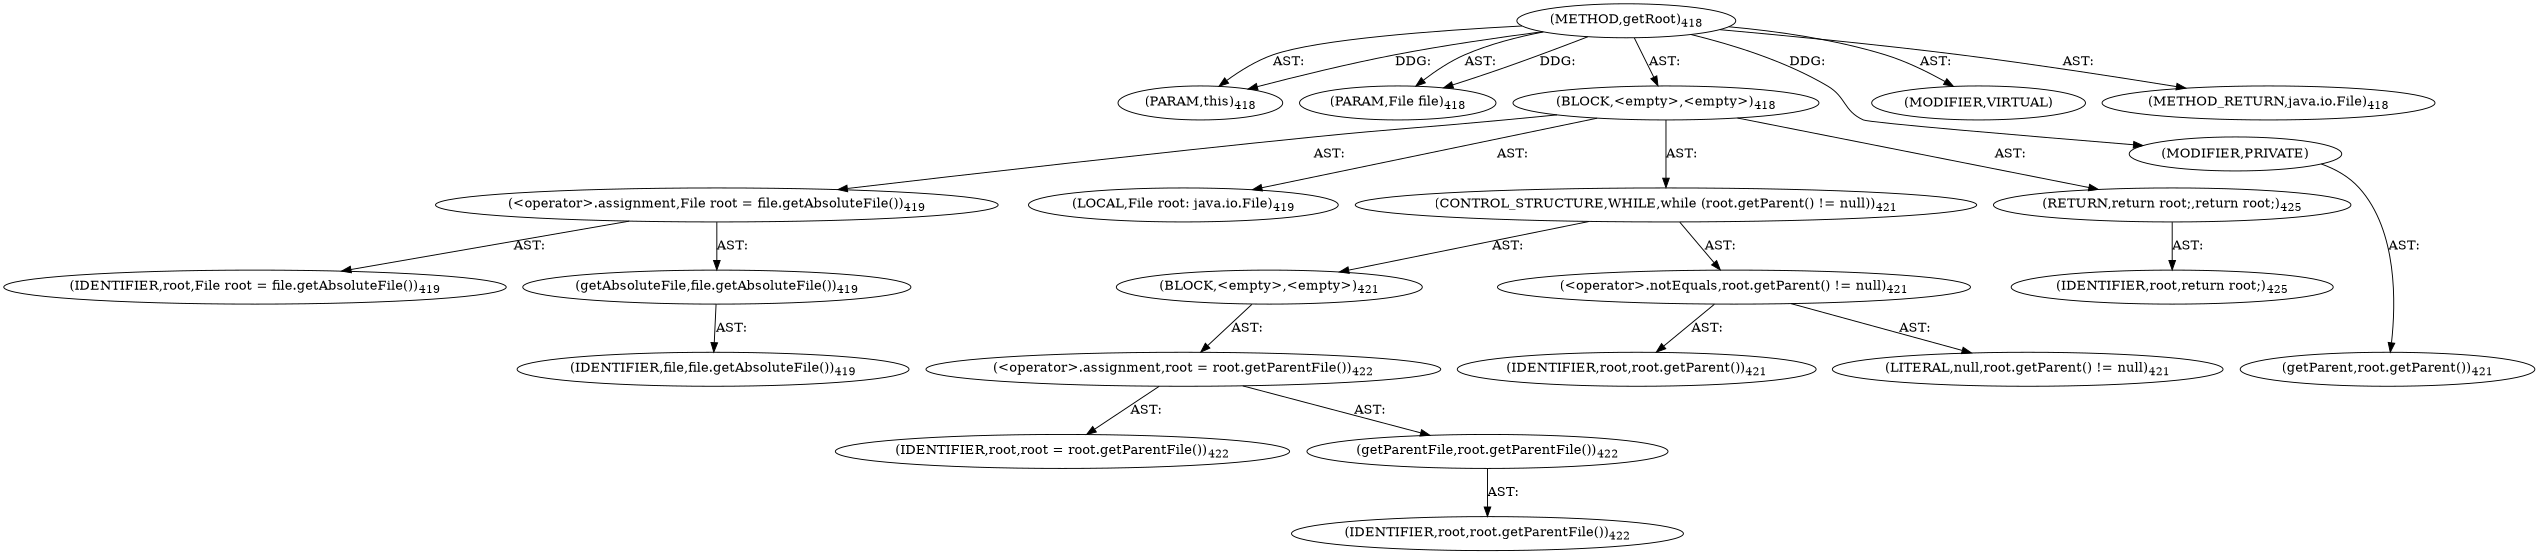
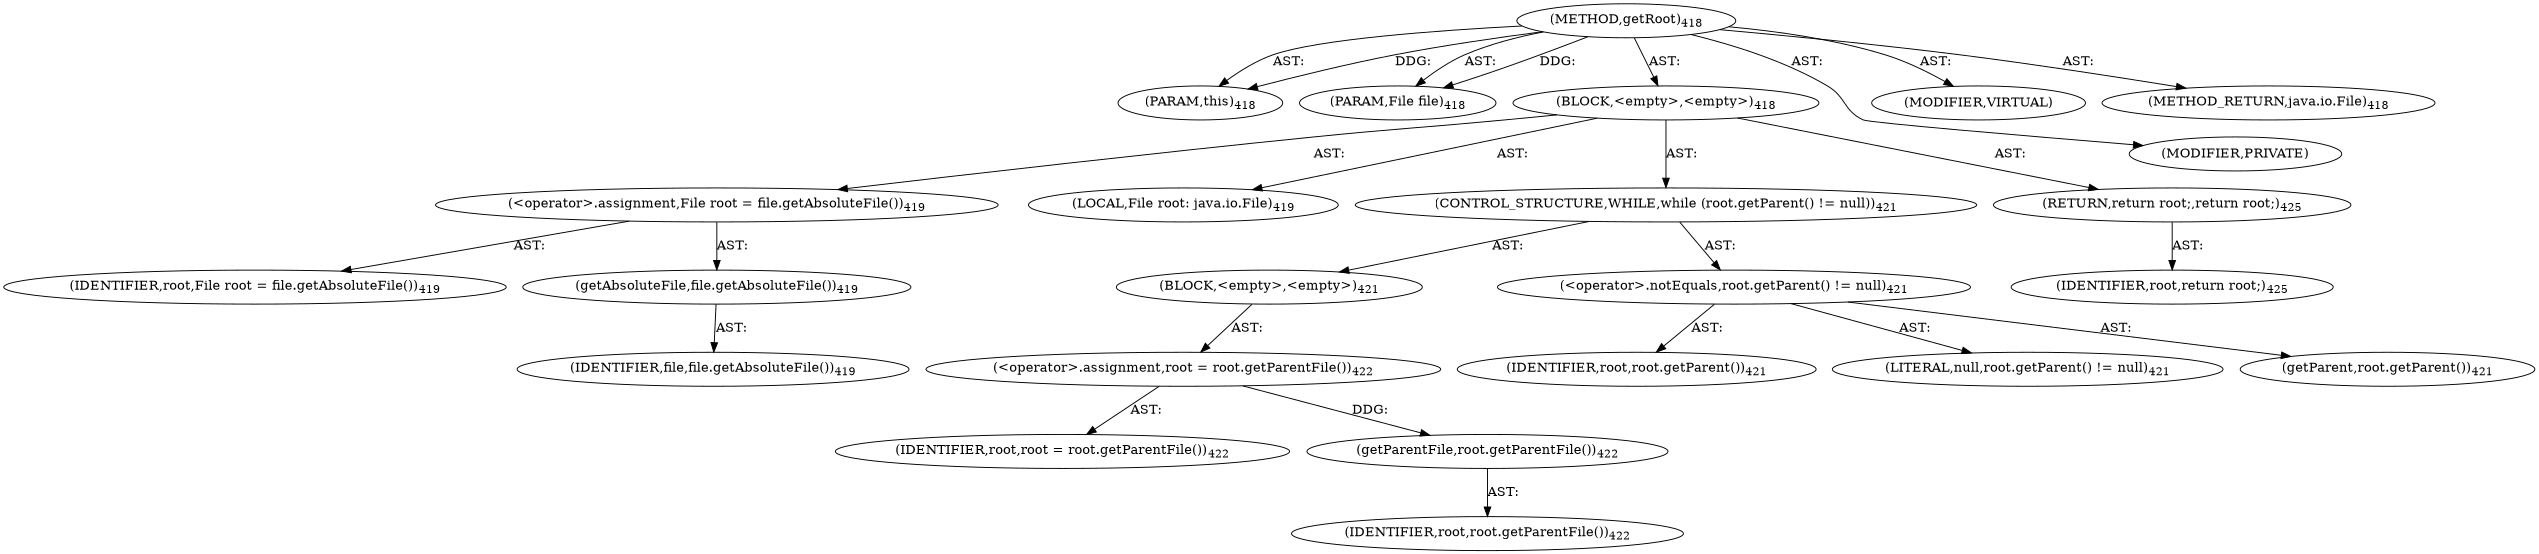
  digraph {
    n1 [label=<(METHOD,getRoot)<SUB>418</SUB>>]
    n2 [label=<(PARAM,this)<SUB>418</SUB>>]
    n3 [label=<(PARAM,File file)<SUB>418</SUB>>]
    n4 [label=<(BLOCK,&lt;empty&gt;,&lt;empty&gt;)<SUB>418</SUB>>]
    n5 [label=<(MODIFIER,PRIVATE)>]
    n6 [label=<(MODIFIER,VIRTUAL)>]
    n7 [label=<(METHOD_RETURN,java.io.File)<SUB>418</SUB>>]
    n8 [label=<(LOCAL,File root: java.io.File)<SUB>419</SUB>>]
    n9 [label=<(&lt;operator&gt;.assignment,File root = file.getAbsoluteFile())<SUB>419</SUB>>]
    n10 [label=<(CONTROL_STRUCTURE,WHILE,while (root.getParent() != null))<SUB>421</SUB>>]
    n11 [label=<(RETURN,return root;,return root;)<SUB>425</SUB>>]
    n12 [label=<(IDENTIFIER,root,File root = file.getAbsoluteFile())<SUB>419</SUB>>]
    n13 [label=<(getAbsoluteFile,file.getAbsoluteFile())<SUB>419</SUB>>]
    n14 [label=<(&lt;operator&gt;.notEquals,root.getParent() != null)<SUB>421</SUB>>]
    n15 [label=<(BLOCK,&lt;empty&gt;,&lt;empty&gt;)<SUB>421</SUB>>]
    n16 [label=<(IDENTIFIER,root,return root;)<SUB>425</SUB>>]
    n17 [label=<(IDENTIFIER,file,file.getAbsoluteFile())<SUB>419</SUB>>]
    n18 [label=<(getParent,root.getParent())<SUB>421</SUB>>]
    n19 [label=<(LITERAL,null,root.getParent() != null)<SUB>421</SUB>>]
    n20 [label=<(IDENTIFIER,root,root.getParent())<SUB>421</SUB>>]
    n21 [label=<(&lt;operator&gt;.assignment,root = root.getParentFile())<SUB>422</SUB>>]
    n22 [label=<(IDENTIFIER,root,root = root.getParentFile())<SUB>422</SUB>>]
    n23 [label=<(getParentFile,root.getParentFile())<SUB>422</SUB>>]
    n24 [label=<(IDENTIFIER,root,root.getParentFile())<SUB>422</SUB>>]
    n1 -> n2 [label="AST: "]
    n1 -> n2 [label="DDG: "]
    n1 -> n3 [label="AST: "]
    n1 -> n3 [label="DDG: "]
    n1 -> n4 [label="AST: "]
-   n1 -> n5 [label="DDG: "]
+   n1 -> n5 [label="AST: "]
    n1 -> n6 [label="AST: "]
    n1 -> n7 [label="AST: "]
    n4 -> n8 [label="AST: "]
    n4 -> n9 [label="AST: "]
    n4 -> n10 [label="AST: "]
    n4 -> n11 [label="AST: "]
    n9 -> n12 [label="AST: "]
    n9 -> n13 [label="AST: "]
    n10 -> n14 [label="AST: "]
    n10 -> n15 [label="AST: "]
    n11 -> n16 [label="AST: "]
    n13 -> n17 [label="AST: "]
-   n5 -> n18 [label="AST: "]
+   n14 -> n18 [label="AST: "]
    n14 -> n19 [label="AST: "]
    n14 -> n20 [label="AST: "]
    n15 -> n21 [label="AST: "]
    n21 -> n22 [label="AST: "]
-   n21 -> n23 [label="AST: "]
+   n21 -> n23 [label="DDG: "]
    n23 -> n24 [label="AST: "]
  }
